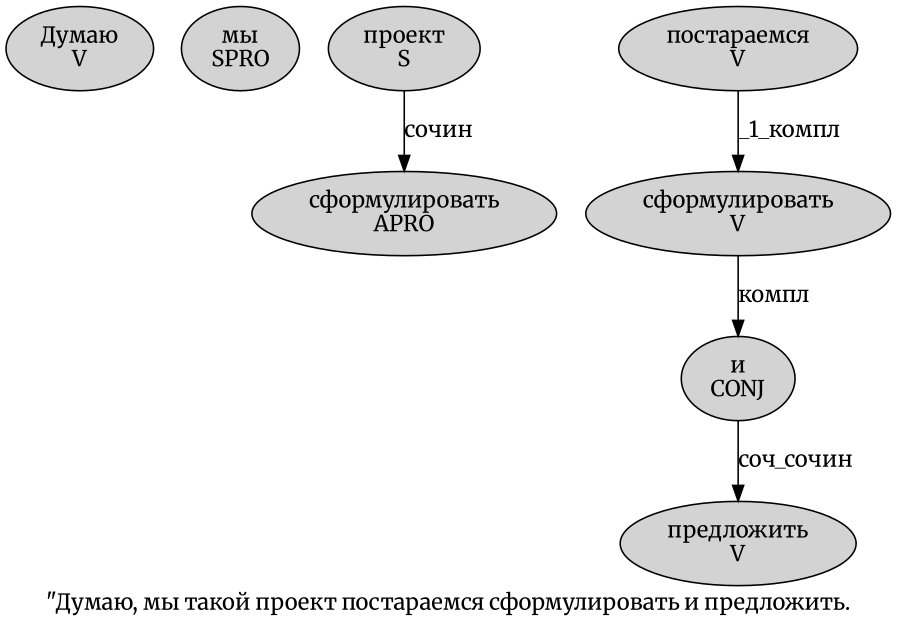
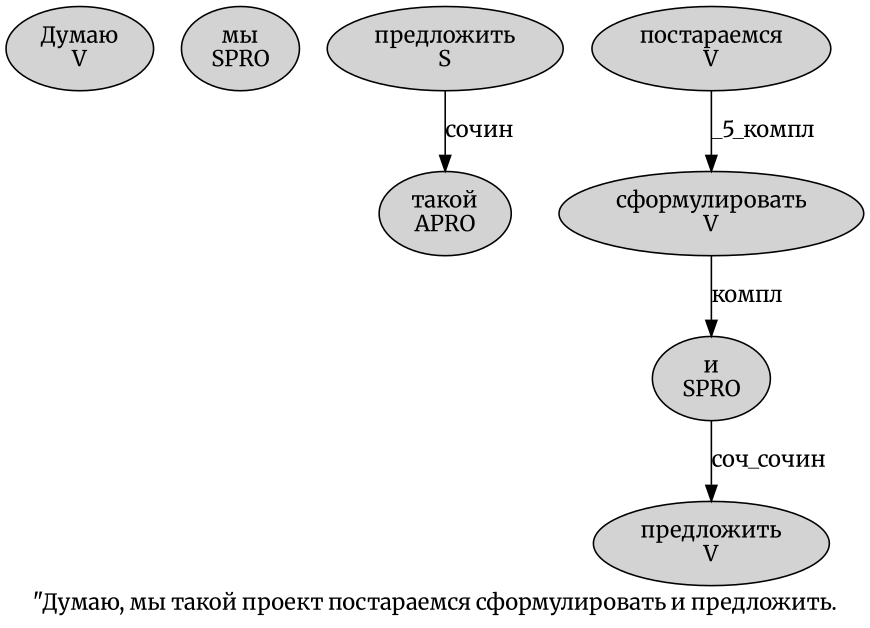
  digraph {
    fontname=Merriweather
    label="\"Думаю, мы такой проект постараемся сформулировать и предложить."
    node [fillcolor=lightgray fontname=Merriweather penwidth=1 shape=ellipse style=filled]
    edge [fontname=Merriweather]
    n1 [label="Думаю\nV"]
    n2 [label="мы\nSPRO"]
-   n3 [label="сформулировать\nAPRO"]
-   n4 [label="проект\nS"]
+   n3 [label="такой\nAPRO"]
+   n4 [label="предложить\nS"]
    n5 [label="постараемся\nV"]
    n6 [label="сформулировать\nV"]
-   n7 [label="и\nCONJ"]
+   n7 [label="и\nSPRO"]
    n8 [label="предложить\nV"]
    n4 -> n3 [label="сочин"]
-   n5 -> n6 [label="_1_компл"]
+   n5 -> n6 [label="_5_компл"]
    n6 -> n7 [label="компл"]
    n7 -> n8 [label="соч_сочин"]
  }
